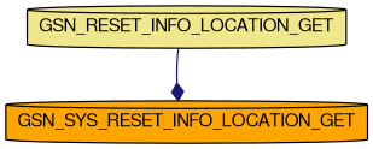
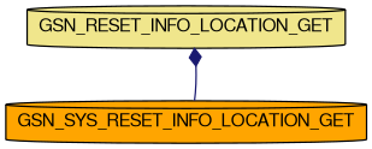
  digraph {
    rankdir=TB
    node [color=black fontname=FreeSans fontsize=12 shape=cylinder style=filled]
    n1 [fillcolor=khaki fontcolor=black height=0.2 label=GSN_RESET_INFO_LOCATION_GET width=0.4]
    n2 [fillcolor=orange height=0.2 label=GSN_SYS_RESET_INFO_LOCATION_GET width=0.4]
-   n1 -> n2 [color=midnightblue fontname=FreeSans fontsize=12 labelfontname=FreeSans labelfontsize=12 style=solid arrowhead=diamond]
+   n2 -> n1 [color=midnightblue fontname=FreeSans fontsize=12 labelfontname=FreeSans labelfontsize=12 style=solid arrowhead=diamond]
  }
